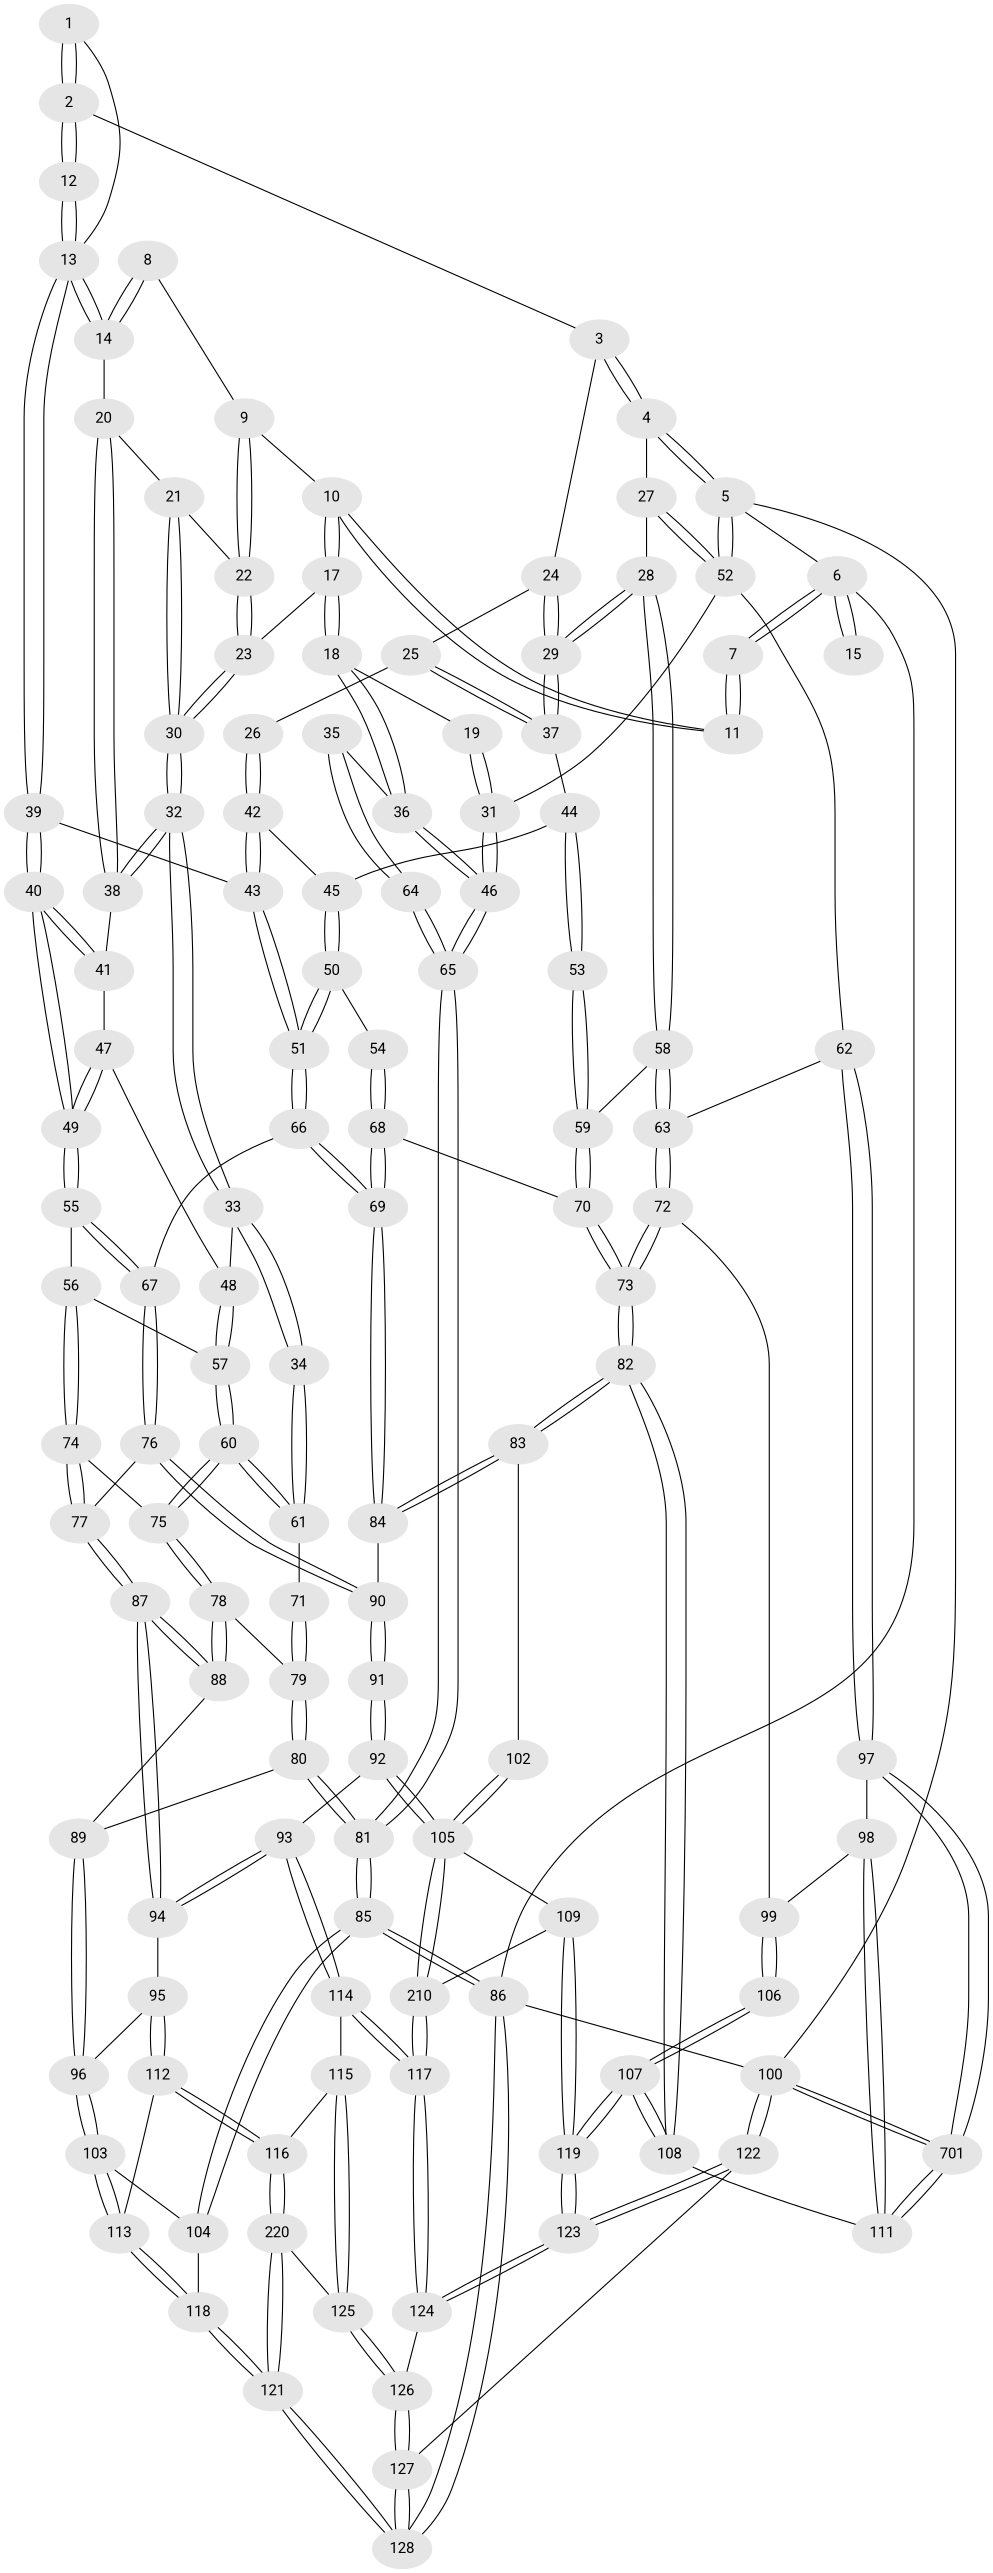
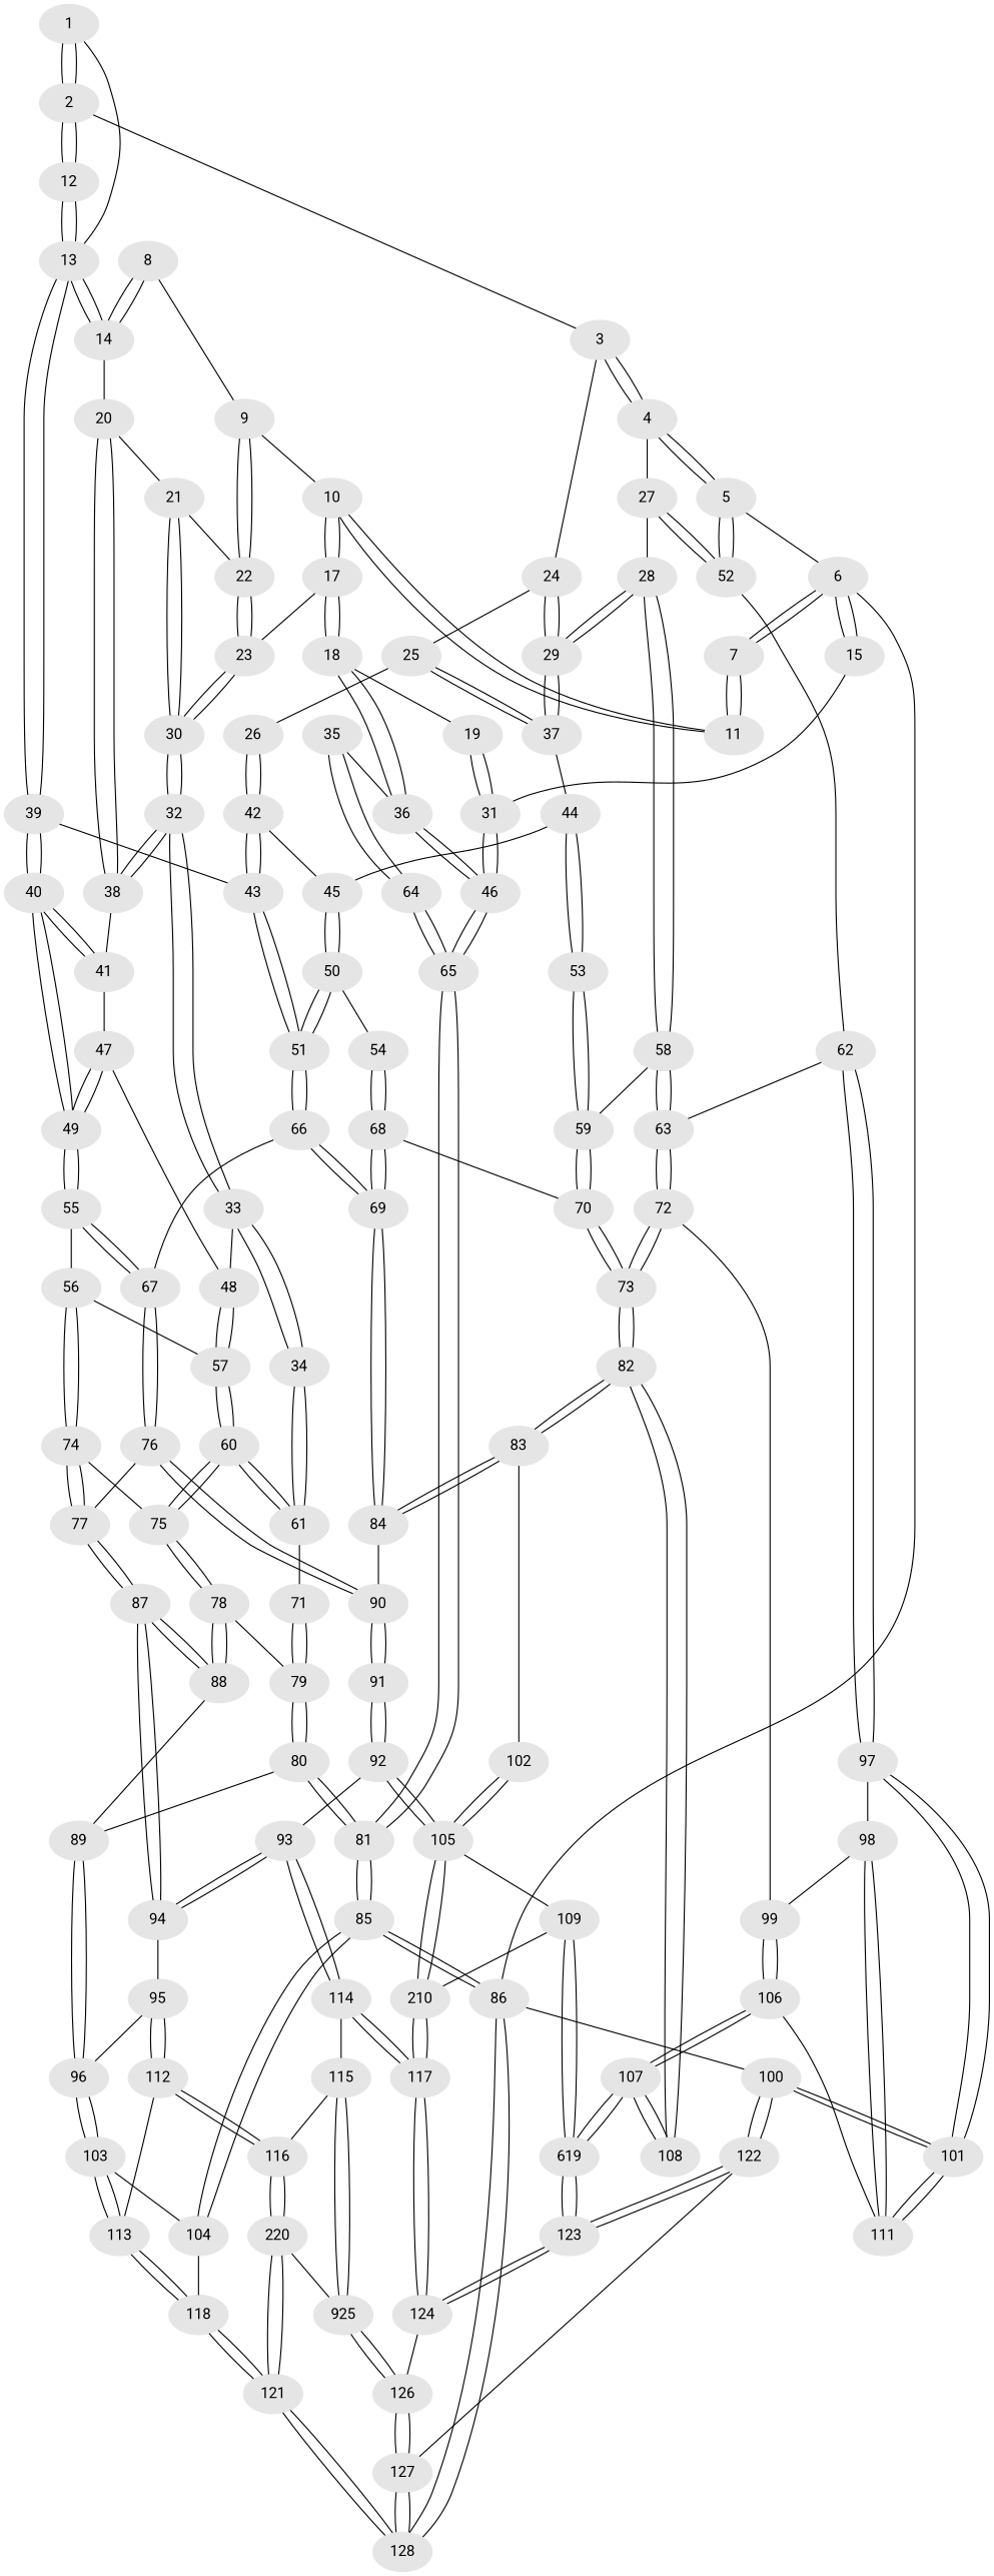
  graph {
    fontname=Roboto
    node [color=gray90 fontname=Roboto style=filled]
    edge [fontname=Roboto]
    1
    2
    13
    3
    12
    8
    9
    14
    4
    24
    5
    27
    25
    29
    6
    52
    100
    28
    7
    15
    86
    62
-   101 [label=701]
+   101
    122
    11
    31
    128
    10
    22
    20
    17
    23
    18
    39
    26
    42
    40
    43
    21
    38
    46
    19
    36
    30
    41
    32
    37
    44
    45
    58
    59
    63
    33
    65
    34
    48
    61
    57
    35
    64
    71
    53
    47
    49
    51
    55
    50
    66
    54
    81
    60
    56
    67
    68
    69
    97
    70
    74
    76
    75
    77
    72
    73
    78
    79
    98
    99
    85
    84
    90
    82
    80
    106
    83
    108
    87
    88
    91
    94
    89
    96
    104
    102
    105
    118
    95
    103
    92
    93
    114
    n111 [label=210]
    109
    117
    115
    112
    113
    116
    111
    107
    123
    127
    121
-   119
+   119 [label=619]
    124
    n125 [label=220]
-   125
+   125 [label=925]
    126
    1 -- 2
    1 -- 2
    1 -- 13
    2 -- 3
    2 -- 12
    2 -- 12
    13 -- 14
    13 -- 14
    13 -- 39
    13 -- 39
    3 -- 4
    3 -- 4
    3 -- 24
    12 -- 13
    12 -- 13
    8 -- 9
    8 -- 14
    8 -- 14
    9 -- 10
    9 -- 22
    9 -- 22
    14 -- 20
    4 -- 5
    4 -- 5
    4 -- 27
    24 -- 25
    24 -- 29
    24 -- 29
    5 -- 6
    5 -- 52
    5 -- 52
-   5 -- 100
    27 -- 52
    27 -- 52
    27 -- 28
    25 -- 26
    25 -- 37
    25 -- 37
    29 -- 37
    29 -- 37
    6 -- 7
    6 -- 7
    6 -- 15
    6 -- 15
    6 -- 86
    52 -- 62
    100 -- 101
    100 -- 101
    100 -- 122
    100 -- 122
    28 -- 29
    28 -- 29
    28 -- 58
    28 -- 58
    7 -- 11
    7 -- 11
-   52 -- 31
+   15 -- 31
    86 -- 100
    86 -- 128
    86 -- 128
    62 -- 63
    62 -- 97
    62 -- 97
    101 -- 111
    101 -- 111
    122 -- 123
    122 -- 123
    122 -- 127
    31 -- 46
    31 -- 46
    10 -- 11
    10 -- 11
    10 -- 17
    10 -- 17
    22 -- 23
    22 -- 23
    20 -- 21
    20 -- 38
    20 -- 38
    17 -- 23
    17 -- 18
    17 -- 18
    23 -- 30
    23 -- 30
    18 -- 19
    18 -- 36
    18 -- 36
    39 -- 40
    39 -- 40
    39 -- 43
    26 -- 42
    26 -- 42
    42 -- 43
    42 -- 43
    42 -- 45
    40 -- 41
    40 -- 41
    40 -- 49
    40 -- 49
    43 -- 51
    43 -- 51
    21 -- 22
    21 -- 30
    21 -- 30
    38 -- 41
    46 -- 65
    46 -- 65
    19 -- 31
    19 -- 31
    36 -- 46
    36 -- 46
    30 -- 32
    30 -- 32
    41 -- 47
    32 -- 38
    32 -- 38
    32 -- 33
    32 -- 33
    37 -- 44
    44 -- 45
    44 -- 53
    44 -- 53
    45 -- 50
    45 -- 50
    58 -- 59
    58 -- 63
    58 -- 63
    59 -- 70
    59 -- 70
    63 -- 72
    63 -- 72
    33 -- 34
    33 -- 34
    33 -- 48
    65 -- 81
    65 -- 81
    34 -- 61
    34 -- 61
    48 -- 57
    48 -- 57
    61 -- 71
    57 -- 60
    57 -- 60
    35 -- 36
    35 -- 64
    35 -- 64
    64 -- 65
    64 -- 65
    71 -- 79
    71 -- 79
    53 -- 59
    53 -- 59
    47 -- 48
    47 -- 49
    47 -- 49
    49 -- 55
    49 -- 55
    51 -- 66
    51 -- 66
    55 -- 56
    55 -- 67
    55 -- 67
    50 -- 51
    50 -- 51
    50 -- 54
    66 -- 67
    66 -- 69
    66 -- 69
    54 -- 68
    54 -- 68
    81 -- 85
    81 -- 85
    60 -- 61
    60 -- 61
    60 -- 75
    60 -- 75
    56 -- 57
    56 -- 74
    56 -- 74
    67 -- 76
    67 -- 76
    68 -- 69
    68 -- 69
    68 -- 70
    69 -- 84
    69 -- 84
    97 -- 101
    97 -- 101
    97 -- 98
    70 -- 73
    70 -- 73
    74 -- 75
    74 -- 77
    74 -- 77
    76 -- 77
    76 -- 90
    76 -- 90
    75 -- 78
    75 -- 78
    77 -- 87
    77 -- 87
    72 -- 73
    72 -- 73
    72 -- 99
    73 -- 82
    73 -- 82
    78 -- 79
    78 -- 88
    78 -- 88
    79 -- 80
    79 -- 80
    98 -- 99
    98 -- 111
    98 -- 111
    99 -- 106
    99 -- 106
    85 -- 86
    85 -- 86
    85 -- 104
    85 -- 104
    84 -- 90
    90 -- 91
    90 -- 91
    82 -- 83
    82 -- 83
    82 -- 108
    82 -- 108
    80 -- 81
    80 -- 81
    80 -- 89
-   108 -- 111
+   106 -- 111
    106 -- 107
    106 -- 107
    83 -- 84
    83 -- 84
    83 -- 102
    87 -- 88
    87 -- 88
    87 -- 94
    87 -- 94
    88 -- 89
    91 -- 92
    91 -- 92
    94 -- 95
    89 -- 96
    89 -- 96
    96 -- 103
    96 -- 103
    104 -- 118
    102 -- 105
    102 -- 105
    105 -- n111
    105 -- n111
    105 -- 109
    118 -- 121
    118 -- 121
    95 -- 96
    95 -- 112
    95 -- 112
    103 -- 104
    103 -- 113
    103 -- 113
    92 -- 105
    92 -- 105
    92 -- 93
    93 -- 94
    93 -- 94
    93 -- 114
    93 -- 114
    114 -- 117
    114 -- 117
    114 -- 115
    n111 -- 117
    n111 -- 117
    109 -- n111
    109 -- 119
    109 -- 119
    117 -- 124
    117 -- 124
    115 -- 116
    115 -- 125
    115 -- 125
    112 -- 113
    112 -- 116
    112 -- 116
    113 -- 118
    113 -- 118
    116 -- n125
    116 -- n125
    107 -- 108
    107 -- 108
    107 -- 119
    107 -- 119
    123 -- 124
    123 -- 124
    127 -- 128
    127 -- 128
    121 -- 128
    121 -- 128
    119 -- 123
    119 -- 123
    124 -- 126
    n125 -- 121
    n125 -- 121
    n125 -- 125
    125 -- 126
    125 -- 126
    126 -- 127
    126 -- 127
  }
